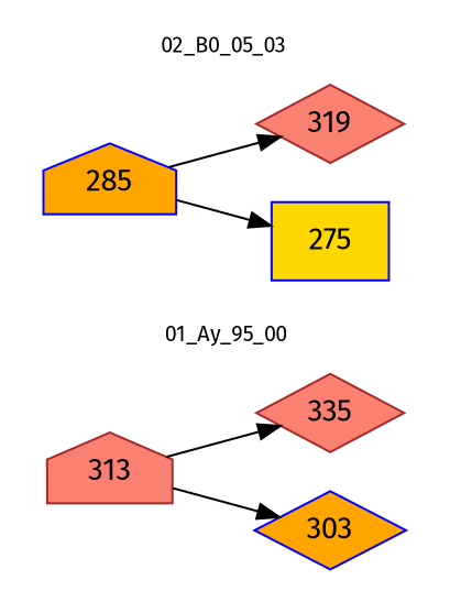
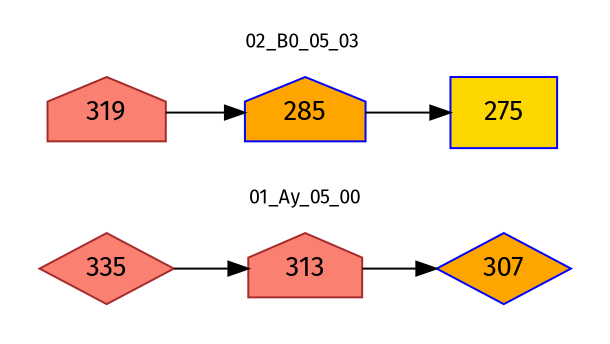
  digraph {
    fontname="Fira Sans"
    rankdir=LR
    node [color=brown fillcolor=salmon fontname="Fira Sans" shape=house style=filled]
    edge [color=black fontname="Fira Sans"]
    n1 [label=313]
-   n2 [color=blue fillcolor=orange label=303 shape=diamond]
+   n2 [color=blue fillcolor=orange label=307 shape=diamond]
    n3 [label=335 shape=diamond]
    n4 [color=blue fillcolor=orange label=285]
    n5 [color=blue fillcolor=gold label=275 shape=box]
-   n6 [label=319 shape=diamond]
+   n6 [label=319]
    subgraph cluster_1 {
      color=white
      fontsize=10
-     label="01_Ay_95_00"
+     label="01_Ay_05_00"
      n1
      n2
      n3
    }
    subgraph cluster_2 {
      color=white
      fontsize=10
      label="02_B0_05_03"
      n4
      n5
      n6
    }
    n1 -> n2
-   n1 -> n3
+   n3 -> n1
    n4 -> n5
-   n4 -> n6
+   n6 -> n4
  }
